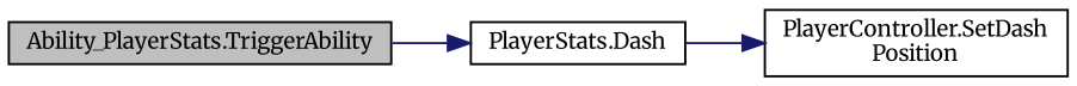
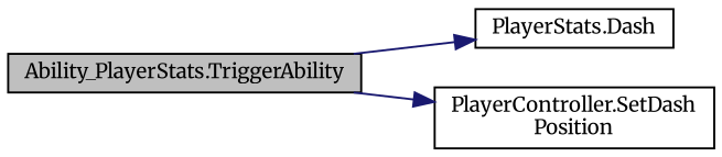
  digraph {
    fontname=Merriweather
    rankdir=LR
    node [color=black fillcolor=white fontname=Merriweather fontsize=10 shape=record style=filled]
    edge [color=midnightblue fontname=Merriweather fontsize=10 labelfontname=Helvetica labelfontsize=10 style=solid]
    n1 [fillcolor=grey75 fontcolor=black height=0.2 label="Ability_PlayerStats.TriggerAbility" width=0.4]
    n2 [height=0.2 label="PlayerStats.Dash" width=0.4]
    n3 [height=0.2 label="PlayerController.SetDash\lPosition" width=0.4]
    n1 -> n2
-   n2 -> n3
+   n1 -> n3
  }
